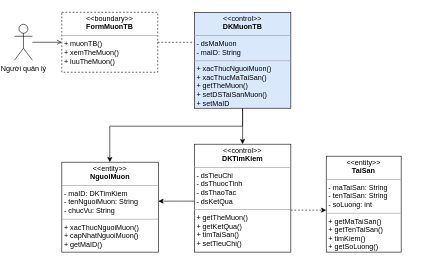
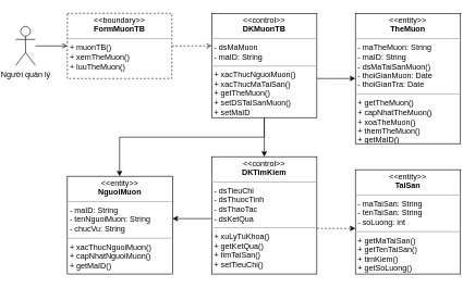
  <mxCell id="0" />
  <mxCell id="1" parent="0" />
- <mxCell id="2" style="edgeStyle=orthogonalEdgeStyle;rounded=0;orthogonalLoop=1;jettySize=auto;html=1;dashed=1;endArrow=none;endFill=0;" edge="1" parent="1" source="3" target="7"><mxGeometry relative="1" as="geometry"><Array as="points"><mxPoint x="310" y="70" /><mxPoint x="310" y="70" /></Array></mxGeometry></mxCell>
+ <mxCell id="2" style="edgeStyle=orthogonalEdgeStyle;rounded=0;orthogonalLoop=1;jettySize=auto;html=1;dashed=1;endArrow=open;endFill=0;" edge="1" parent="1" source="3" target="7"><mxGeometry relative="1" as="geometry"><Array as="points"><mxPoint x="310" y="70" /><mxPoint x="310" y="70" /></Array></mxGeometry></mxCell>
  <mxCell id="3" value="&lt;p style=&quot;margin: 0px ; margin-top: 4px ; text-align: center&quot;&gt;&amp;lt;&amp;lt;boundary&amp;gt;&amp;gt;&lt;br&gt;&lt;b&gt;FormMuonTB&lt;/b&gt;&lt;/p&gt;&lt;hr size=&quot;1&quot;&gt;&lt;p style=&quot;margin: 0px 0px 0px 4px&quot;&gt;+ muonTB()&lt;br&gt;+ xemTheMuon()&lt;/p&gt;&lt;p style=&quot;margin: 0px 0px 0px 4px&quot;&gt;+ luuTheMuon()&lt;/p&gt;" style="verticalAlign=top;align=left;overflow=fill;fontSize=12;fontFamily=Helvetica;html=1;dashed=1;" vertex="1" parent="1"><mxGeometry x="99" y="20" width="160" height="100" as="geometry" /></mxCell>
  <mxCell id="4" style="edgeStyle=orthogonalEdgeStyle;rounded=0;orthogonalLoop=1;jettySize=auto;html=1;endArrow=classic;endFill=1;" edge="1" parent="1" source="7" target="12"><mxGeometry relative="1" as="geometry" /></mxCell>
+ <mxCell id="5" style="edgeStyle=orthogonalEdgeStyle;rounded=0;orthogonalLoop=1;jettySize=auto;html=1;endArrow=classic;endFill=1;" edge="1" parent="1" source="7" target="13"><mxGeometry relative="1" as="geometry"><Array as="points"><mxPoint x="490" y="120" /><mxPoint x="490" y="120" /></Array></mxGeometry></mxCell>
  <mxCell id="6" style="edgeStyle=orthogonalEdgeStyle;rounded=0;orthogonalLoop=1;jettySize=auto;html=1;endArrow=classic;endFill=1;" edge="1" parent="1" source="7" target="15"><mxGeometry relative="1" as="geometry"><Array as="points"><mxPoint x="401" y="210" /><mxPoint x="179" y="210" /></Array></mxGeometry></mxCell>
- <mxCell id="7" value="&lt;p style=&quot;margin: 0px ; margin-top: 4px ; text-align: center&quot;&gt;&amp;lt;&amp;lt;control&amp;gt;&amp;gt;&lt;br&gt;&lt;b&gt;DKMuonTB&lt;/b&gt;&lt;/p&gt;&lt;hr size=&quot;1&quot;&gt;&lt;p style=&quot;margin: 0px ; margin-left: 4px&quot;&gt;- dsMaMuon&lt;br&gt;- maID: String&lt;/p&gt;&lt;hr size=&quot;1&quot;&gt;&lt;p style=&quot;margin: 0px ; margin-left: 4px&quot;&gt;+ xacThucNguoiMuon()&lt;/p&gt;&lt;p style=&quot;margin: 0px ; margin-left: 4px&quot;&gt;+ xacThucMaTaiSan()&lt;/p&gt;&lt;p style=&quot;margin: 0px ; margin-left: 4px&quot;&gt;+ getTheMuon()&lt;/p&gt;&lt;p style=&quot;margin: 0px ; margin-left: 4px&quot;&gt;+ setDSTaiSanMuon()&lt;/p&gt;&lt;p style=&quot;margin: 0px ; margin-left: 4px&quot;&gt;+ setMaID&lt;/p&gt;" style="verticalAlign=top;align=left;overflow=fill;fontSize=12;fontFamily=Helvetica;html=1;fillColor=#dae8fc;" vertex="1" parent="1"><mxGeometry x="320" y="20" width="161" height="160" as="geometry" /></mxCell>
+ <mxCell id="7" value="&lt;p style=&quot;margin: 0px ; margin-top: 4px ; text-align: center&quot;&gt;&amp;lt;&amp;lt;control&amp;gt;&amp;gt;&lt;br&gt;&lt;b&gt;DKMuonTB&lt;/b&gt;&lt;/p&gt;&lt;hr size=&quot;1&quot;&gt;&lt;p style=&quot;margin: 0px ; margin-left: 4px&quot;&gt;- dsMaMuon&lt;br&gt;- maID: String&lt;/p&gt;&lt;hr size=&quot;1&quot;&gt;&lt;p style=&quot;margin: 0px ; margin-left: 4px&quot;&gt;+ xacThucNguoiMuon()&lt;/p&gt;&lt;p style=&quot;margin: 0px ; margin-left: 4px&quot;&gt;+ xacThucMaTaiSan()&lt;/p&gt;&lt;p style=&quot;margin: 0px ; margin-left: 4px&quot;&gt;+ getTheMuon()&lt;/p&gt;&lt;p style=&quot;margin: 0px ; margin-left: 4px&quot;&gt;+ setDSTaiSanMuon()&lt;/p&gt;&lt;p style=&quot;margin: 0px ; margin-left: 4px&quot;&gt;+ setMaID&lt;/p&gt;" style="verticalAlign=top;align=left;overflow=fill;fontSize=12;fontFamily=Helvetica;html=1;" vertex="1" parent="1"><mxGeometry x="320" y="20" width="161" height="160" as="geometry" /></mxCell>
  <mxCell id="8" style="edgeStyle=orthogonalEdgeStyle;rounded=0;orthogonalLoop=1;jettySize=auto;html=1;endArrow=open;endFill=0;" edge="1" parent="1" source="9" target="3"><mxGeometry relative="1" as="geometry" /></mxCell>
  <mxCell id="9" value="Người quản lý" style="shape=umlActor;verticalLabelPosition=bottom;verticalAlign=top;html=1;" vertex="1" parent="1"><mxGeometry x="20" y="40" width="30" height="60" as="geometry" /></mxCell>
  <mxCell id="10" style="edgeStyle=orthogonalEdgeStyle;rounded=0;orthogonalLoop=1;jettySize=auto;html=1;endArrow=classic;endFill=1;dashed=1;" edge="1" parent="1" source="12" target="14"><mxGeometry relative="1" as="geometry"><Array as="points"><mxPoint x="520" y="350" /><mxPoint x="520" y="350" /></Array></mxGeometry></mxCell>
  <mxCell id="11" style="edgeStyle=orthogonalEdgeStyle;rounded=0;orthogonalLoop=1;jettySize=auto;html=1;endArrow=classic;endFill=1;" edge="1" parent="1" source="12" target="15"><mxGeometry relative="1" as="geometry"><Array as="points"><mxPoint x="300" y="335" /><mxPoint x="300" y="335" /></Array></mxGeometry></mxCell>
- <mxCell id="12" value="&lt;p style=&quot;margin: 0px ; margin-top: 4px ; text-align: center&quot;&gt;&amp;lt;&amp;lt;control&amp;gt;&amp;gt;&lt;br&gt;&lt;b&gt;DKTimKiem&lt;/b&gt;&lt;/p&gt;&lt;hr size=&quot;1&quot;&gt;&lt;p style=&quot;margin: 0px ; margin-left: 4px&quot;&gt;- dsTieuChi&lt;/p&gt;&lt;p style=&quot;margin: 0px ; margin-left: 4px&quot;&gt;- dsThuocTinh&lt;/p&gt;&lt;p style=&quot;margin: 0px ; margin-left: 4px&quot;&gt;- dsThaoTac&lt;/p&gt;&lt;p style=&quot;margin: 0px ; margin-left: 4px&quot;&gt;- dsKetQua&lt;/p&gt;&lt;hr size=&quot;1&quot;&gt;&lt;p style=&quot;margin: 0px ; margin-left: 4px&quot;&gt;+ getTheMuon()&lt;/p&gt;&lt;p style=&quot;margin: 0px ; margin-left: 4px&quot;&gt;+ getKetQua()&lt;/p&gt;&lt;p style=&quot;margin: 0px ; margin-left: 4px&quot;&gt;+ timTaiSan()&lt;/p&gt;&lt;p style=&quot;margin: 0px ; margin-left: 4px&quot;&gt;+ setTieuChi()&lt;/p&gt;" style="verticalAlign=top;align=left;overflow=fill;fontSize=12;fontFamily=Helvetica;html=1;" vertex="1" parent="1"><mxGeometry x="320" y="240" width="161" height="180" as="geometry" /></mxCell>
- <mxCell id="14" value="&lt;p style=&quot;margin: 0px ; margin-top: 4px ; text-align: center&quot;&gt;&amp;lt;&amp;lt;entity&amp;gt;&amp;gt;&lt;br&gt;&lt;b&gt;TaiSan&lt;/b&gt;&lt;/p&gt;&lt;hr size=&quot;1&quot;&gt;&lt;p style=&quot;margin: 0px ; margin-left: 4px&quot;&gt;- maTaiSan: String&lt;br&gt;- tenTaiSan: String&lt;/p&gt;&lt;p style=&quot;margin: 0px ; margin-left: 4px&quot;&gt;- soLuong: int&lt;/p&gt;&lt;hr size=&quot;1&quot;&gt;&lt;p style=&quot;margin: 0px ; margin-left: 4px&quot;&gt;+ getMaTaiSan()&lt;br&gt;+ getTenTaiSan()&lt;/p&gt;&lt;p style=&quot;margin: 0px ; margin-left: 4px&quot;&gt;+ timKiem()&lt;/p&gt;&lt;p style=&quot;margin: 0px ; margin-left: 4px&quot;&gt;+ getSoLuong()&lt;/p&gt;" style="verticalAlign=top;align=left;overflow=fill;fontSize=12;fontFamily=Helvetica;html=1;" vertex="1" parent="1"><mxGeometry x="540" y="260" width="125" height="160" as="geometry" /></mxCell>
- <mxCell id="15" value="&lt;p style=&quot;margin: 0px ; margin-top: 4px ; text-align: center&quot;&gt;&amp;lt;&amp;lt;entity&amp;gt;&amp;gt;&lt;br&gt;&lt;b&gt;NguoiMuon&lt;/b&gt;&lt;/p&gt;&lt;hr size=&quot;1&quot;&gt;&lt;p style=&quot;margin: 0px ; margin-left: 4px&quot;&gt;- maID: DKTimKiem&lt;br&gt;- tenNguoiMuon: String&lt;/p&gt;&lt;p style=&quot;margin: 0px ; margin-left: 4px&quot;&gt;- chucVu: String&lt;/p&gt;&lt;hr size=&quot;1&quot;&gt;&lt;p style=&quot;margin: 0px ; margin-left: 4px&quot;&gt;+ xacThucNguoiMuon()&lt;br&gt;+ capNhatNguoiMuon()&lt;/p&gt;&lt;p style=&quot;margin: 0px ; margin-left: 4px&quot;&gt;+ getMaID()&amp;nbsp;&lt;/p&gt;" style="verticalAlign=top;align=left;overflow=fill;fontSize=12;fontFamily=Helvetica;html=1;" vertex="1" parent="1"><mxGeometry x="99" y="270" width="161" height="150" as="geometry" /></mxCell>
+ <mxCell id="12" value="&lt;p style=&quot;margin: 0px ; margin-top: 4px ; text-align: center&quot;&gt;&amp;lt;&amp;lt;control&amp;gt;&amp;gt;&lt;br&gt;&lt;b&gt;DKTimKiem&lt;/b&gt;&lt;/p&gt;&lt;hr size=&quot;1&quot;&gt;&lt;p style=&quot;margin: 0px ; margin-left: 4px&quot;&gt;- dsTieuChi&lt;/p&gt;&lt;p style=&quot;margin: 0px ; margin-left: 4px&quot;&gt;- dsThuocTinh&lt;/p&gt;&lt;p style=&quot;margin: 0px ; margin-left: 4px&quot;&gt;- dsThaoTac&lt;/p&gt;&lt;p style=&quot;margin: 0px ; margin-left: 4px&quot;&gt;- dsKetQua&lt;/p&gt;&lt;hr size=&quot;1&quot;&gt;&lt;p style=&quot;margin: 0px ; margin-left: 4px&quot;&gt;+ xuLyTuKhoa()&lt;/p&gt;&lt;p style=&quot;margin: 0px ; margin-left: 4px&quot;&gt;+ getKetQua()&lt;/p&gt;&lt;p style=&quot;margin: 0px ; margin-left: 4px&quot;&gt;+ timTaiSan()&lt;/p&gt;&lt;p style=&quot;margin: 0px ; margin-left: 4px&quot;&gt;+ setTieuChi()&lt;/p&gt;" style="verticalAlign=top;align=left;overflow=fill;fontSize=12;fontFamily=Helvetica;html=1;" vertex="1" parent="1"><mxGeometry x="320" y="240" width="161" height="180" as="geometry" /></mxCell>
+ <mxCell id="13" value="&lt;p style=&quot;margin: 0px ; margin-top: 4px ; text-align: center&quot;&gt;&amp;lt;&amp;lt;entity&amp;gt;&amp;gt;&lt;br&gt;&lt;b&gt;TheMuon&lt;/b&gt;&lt;/p&gt;&lt;hr size=&quot;1&quot;&gt;&lt;p style=&quot;margin: 0px ; margin-left: 4px&quot;&gt;- maTheMuon: String&lt;br&gt;- maID: String&lt;/p&gt;&lt;p style=&quot;margin: 0px ; margin-left: 4px&quot;&gt;- dsMaTaiSanMuon()&lt;/p&gt;&lt;p style=&quot;margin: 0px ; margin-left: 4px&quot;&gt;- thoiGianMuon: Date&lt;/p&gt;&lt;p style=&quot;margin: 0px ; margin-left: 4px&quot;&gt;- thoiGianTra: Date&lt;/p&gt;&lt;hr size=&quot;1&quot;&gt;&lt;p style=&quot;margin: 0px ; margin-left: 4px&quot;&gt;+ getTheMuon()&lt;/p&gt;&lt;p style=&quot;margin: 0px ; margin-left: 4px&quot;&gt;+ capNhatTheMuon()&lt;/p&gt;&lt;p style=&quot;margin: 0px ; margin-left: 4px&quot;&gt;+ xoaTheMuon()&lt;/p&gt;&lt;p style=&quot;margin: 0px ; margin-left: 4px&quot;&gt;+ themTheMuon()&lt;/p&gt;&lt;p style=&quot;margin: 0px ; margin-left: 4px&quot;&gt;+ getMaID()&lt;/p&gt;" style="verticalAlign=top;align=left;overflow=fill;fontSize=12;fontFamily=Helvetica;html=1;" vertex="1" parent="1"><mxGeometry x="540" y="20" width="161" height="200" as="geometry" /></mxCell>
+ <mxCell id="14" value="&lt;p style=&quot;margin: 0px ; margin-top: 4px ; text-align: center&quot;&gt;&amp;lt;&amp;lt;entity&amp;gt;&amp;gt;&lt;br&gt;&lt;b&gt;TaiSan&lt;/b&gt;&lt;/p&gt;&lt;hr size=&quot;1&quot;&gt;&lt;p style=&quot;margin: 0px ; margin-left: 4px&quot;&gt;- maTaiSan: String&lt;br&gt;- tenTaiSan: String&lt;/p&gt;&lt;p style=&quot;margin: 0px ; margin-left: 4px&quot;&gt;- soLuong: int&lt;/p&gt;&lt;hr size=&quot;1&quot;&gt;&lt;p style=&quot;margin: 0px ; margin-left: 4px&quot;&gt;+ getMaTaiSan()&lt;br&gt;+ getTenTaiSan()&lt;/p&gt;&lt;p style=&quot;margin: 0px ; margin-left: 4px&quot;&gt;+ timKiem()&lt;/p&gt;&lt;p style=&quot;margin: 0px ; margin-left: 4px&quot;&gt;+ getSoLuong()&lt;/p&gt;" style="verticalAlign=top;align=left;overflow=fill;fontSize=12;fontFamily=Helvetica;html=1;" vertex="1" parent="1"><mxGeometry x="540" y="260" width="161" height="160" as="geometry" /></mxCell>
+ <mxCell id="15" value="&lt;p style=&quot;margin: 0px ; margin-top: 4px ; text-align: center&quot;&gt;&amp;lt;&amp;lt;entity&amp;gt;&amp;gt;&lt;br&gt;&lt;b&gt;NguoiMuon&lt;/b&gt;&lt;/p&gt;&lt;hr size=&quot;1&quot;&gt;&lt;p style=&quot;margin: 0px ; margin-left: 4px&quot;&gt;- maID: String&lt;br&gt;- tenNguoiMuon: String&lt;/p&gt;&lt;p style=&quot;margin: 0px ; margin-left: 4px&quot;&gt;- chucVu: String&lt;/p&gt;&lt;hr size=&quot;1&quot;&gt;&lt;p style=&quot;margin: 0px ; margin-left: 4px&quot;&gt;+ xacThucNguoiMuon()&lt;br&gt;+ capNhatNguoiMuon()&lt;/p&gt;&lt;p style=&quot;margin: 0px ; margin-left: 4px&quot;&gt;+ getMaID()&amp;nbsp;&lt;/p&gt;" style="verticalAlign=top;align=left;overflow=fill;fontSize=12;fontFamily=Helvetica;html=1;" vertex="1" parent="1"><mxGeometry x="99" y="270" width="161" height="150" as="geometry" /></mxCell>
